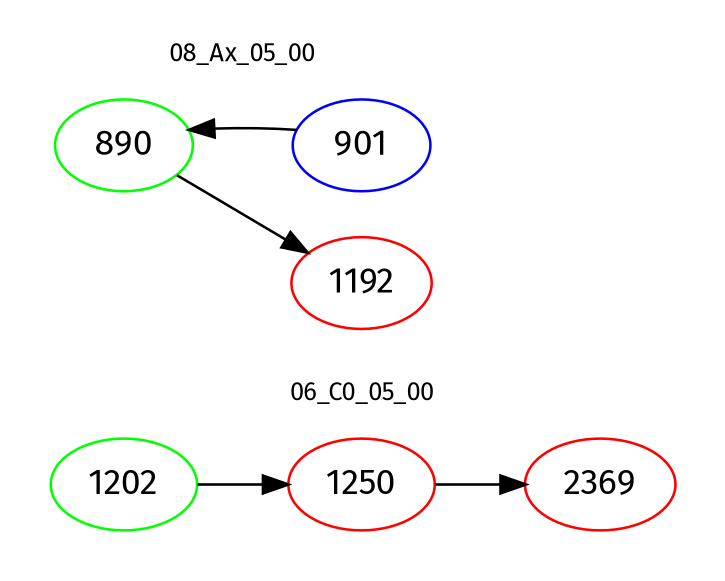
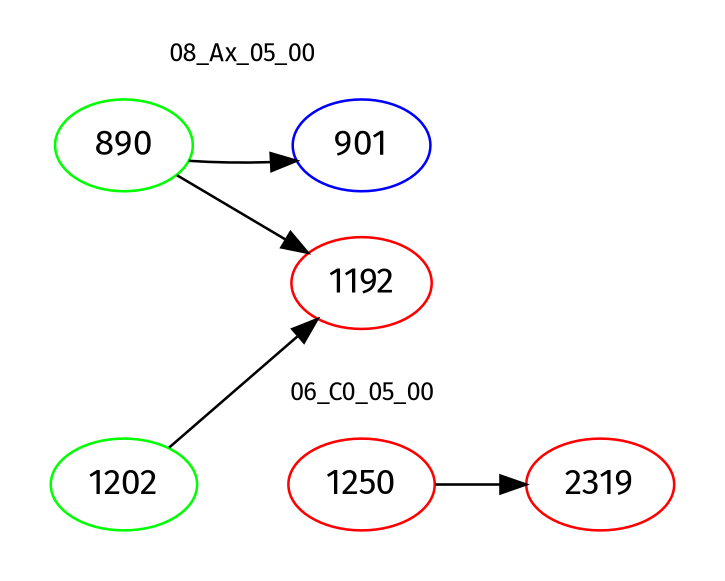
  digraph {
    fontname="Fira Sans"
    rankdir=LR
    node [color=red fontname="Fira Sans"]
    edge [color=black fontname="Fira Sans"]
    n1 [color=green label=890]
    n2 [label=1192]
    n3 [color=blue label=901]
    n4 [color=green label=1202]
    n5 [label=1250]
-   n6 [label=2369]
+   n6 [label=2319]
    subgraph cluster_1 {
      color=white
      fontsize=10
      label="08_Ax_05_00"
      n1
      n2
      n3
    }
    subgraph cluster_2 {
      color=white
      fontsize=10
      label="06_C0_05_00"
      n4
      n5
      n6
    }
    n1 -> n2
-   n3 -> n1
-   n4 -> n5
+   n1 -> n3
+   n4 -> n2
    n5 -> n6
  }
